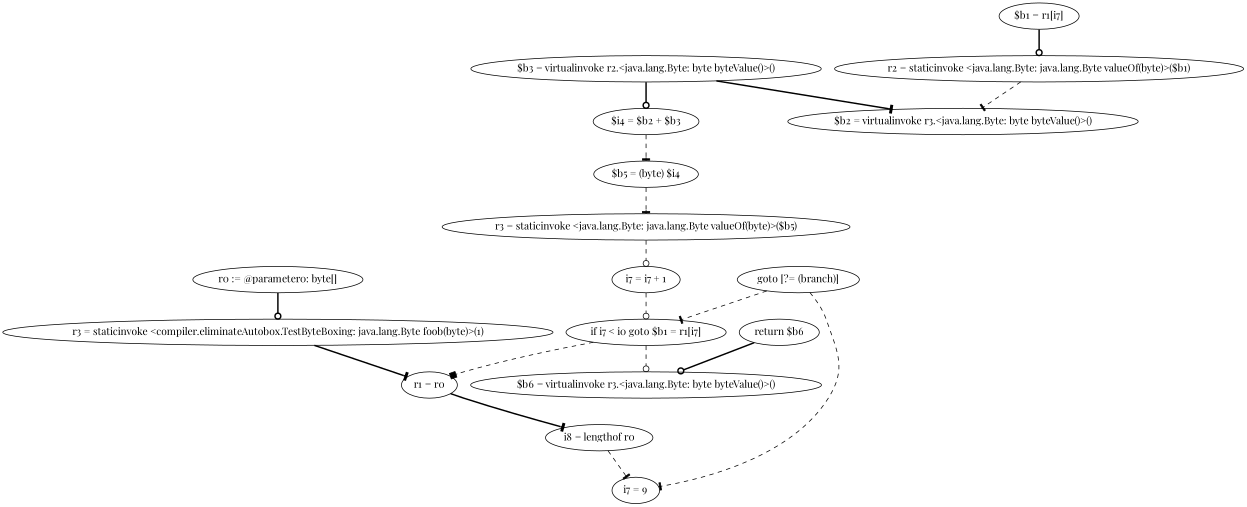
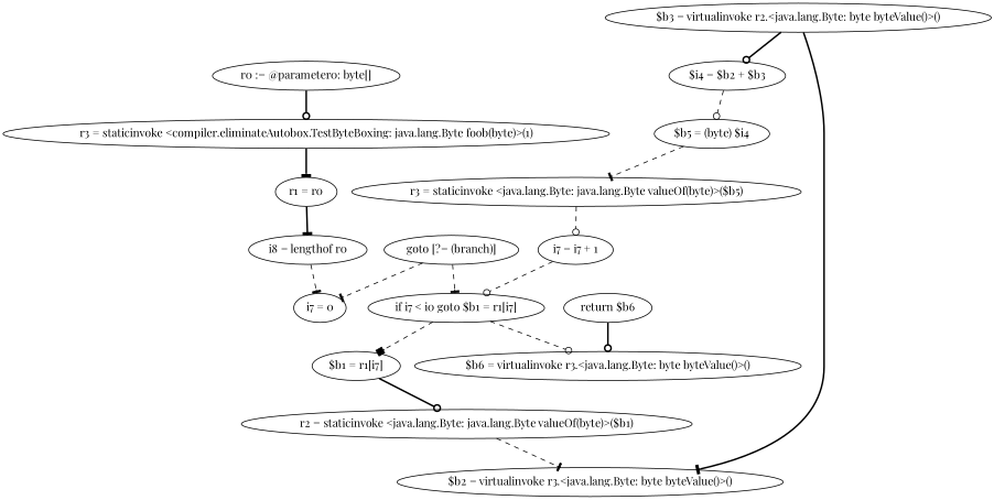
  digraph {
    fontname="Playfair Display"
    node [fontname="Playfair Display"]
    edge [arrowhead=tee fontname="Playfair Display" style=dashed]
    "r0 := @parameter0: byte[]"
    "r3 = staticinvoke <compiler.eliminateAutobox.TestByteBoxing: java.lang.Byte foob(byte)>(1)"
    "r1 = r0"
    n4 [label="i8 = lengthof r0"]
-   "i7 = 0" [label="i7 = 9"]
+   "i7 = 0"
    "goto [?= (branch)]"
    "if i7 < i0 goto $b1 = r1[i7]"
    "$b1 = r1[i7]"
    "$b6 = virtualinvoke r3.<java.lang.Byte: byte byteValue()>()"
    "r2 = staticinvoke <java.lang.Byte: java.lang.Byte valueOf(byte)>($b1)"
    "$b2 = virtualinvoke r3.<java.lang.Byte: byte byteValue()>()"
    "$b3 = virtualinvoke r2.<java.lang.Byte: byte byteValue()>()"
    "$i4 = $b2 + $b3"
    "$b5 = (byte) $i4"
    "r3 = staticinvoke <java.lang.Byte: java.lang.Byte valueOf(byte)>($b5)"
    "i7 = i7 + 1"
    "return $b6"
    "r0 := @parameter0: byte[]" -> "r3 = staticinvoke <compiler.eliminateAutobox.TestByteBoxing: java.lang.Byte foob(byte)>(1)" [arrowhead=odot style=bold]
    "r3 = staticinvoke <compiler.eliminateAutobox.TestByteBoxing: java.lang.Byte foob(byte)>(1)" -> "r1 = r0" [style=bold]
    "r1 = r0" -> n4 [style=bold]
    n4 -> "i7 = 0"
    "goto [?= (branch)]" -> "i7 = 0"
    "goto [?= (branch)]" -> "if i7 < i0 goto $b1 = r1[i7]"
-   "if i7 < i0 goto $b1 = r1[i7]" -> "r1 = r0" [arrowhead=box]
+   "if i7 < i0 goto $b1 = r1[i7]" -> "$b1 = r1[i7]" [arrowhead=box]
    "if i7 < i0 goto $b1 = r1[i7]" -> "$b6 = virtualinvoke r3.<java.lang.Byte: byte byteValue()>()" [arrowhead=odot]
    "$b1 = r1[i7]" -> "r2 = staticinvoke <java.lang.Byte: java.lang.Byte valueOf(byte)>($b1)" [arrowhead=odot style=bold]
    "r2 = staticinvoke <java.lang.Byte: java.lang.Byte valueOf(byte)>($b1)" -> "$b2 = virtualinvoke r3.<java.lang.Byte: byte byteValue()>()"
    "$b3 = virtualinvoke r2.<java.lang.Byte: byte byteValue()>()" -> "$b2 = virtualinvoke r3.<java.lang.Byte: byte byteValue()>()" [style=bold]
    "$b3 = virtualinvoke r2.<java.lang.Byte: byte byteValue()>()" -> "$i4 = $b2 + $b3" [arrowhead=odot style=bold]
-   "$i4 = $b2 + $b3" -> "$b5 = (byte) $i4"
+   "$i4 = $b2 + $b3" -> "$b5 = (byte) $i4" [arrowhead=odot]
    "$b5 = (byte) $i4" -> "r3 = staticinvoke <java.lang.Byte: java.lang.Byte valueOf(byte)>($b5)"
    "r3 = staticinvoke <java.lang.Byte: java.lang.Byte valueOf(byte)>($b5)" -> "i7 = i7 + 1" [arrowhead=odot]
    "i7 = i7 + 1" -> "if i7 < i0 goto $b1 = r1[i7]" [arrowhead=odot]
    "return $b6" -> "$b6 = virtualinvoke r3.<java.lang.Byte: byte byteValue()>()" [arrowhead=odot style=bold]
  }
